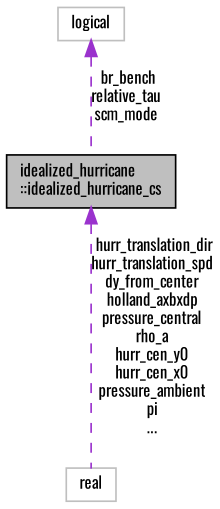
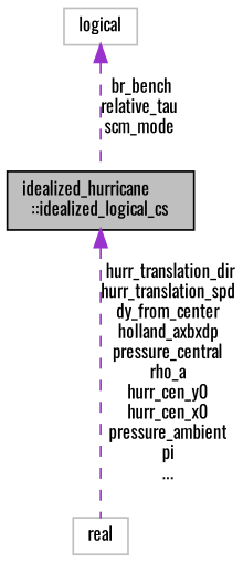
  digraph {
    fontname=Oswald
    node [color=grey75 fillcolor=white fontname=Oswald fontsize=10 shape=record style=filled]
    edge [color=darkorchid3 dir=back fontname=Oswald fontsize=10 labelfontname=Helvetica labelfontsize=10 style=dashed]
-   n1 [color=black fillcolor=grey75 fontcolor=black height=0.2 label="idealized_hurricane\l::idealized_hurricane_cs" width=0.4]
+   n1 [color=black fillcolor=grey75 fontcolor=black height=0.2 label="idealized_hurricane\l::idealized_logical_cs" width=0.4]
    n2 [height=0.2 label=real width=0.4]
    n3 [height=0.2 label=logical width=0.4]
    n1 -> n2 [label=" hurr_translation_dir\nhurr_translation_spd\ndy_from_center\nholland_axbxdp\npressure_central\nrho_a\nhurr_cen_y0\nhurr_cen_x0\npressure_ambient\npi\n..."]
    n3 -> n1 [label=" br_bench\nrelative_tau\nscm_mode"]
  }
